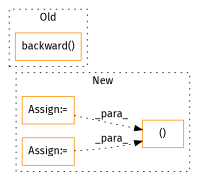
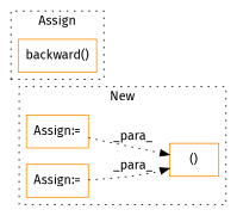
  digraph {
    rankdir=LR
    fontname="Fira Sans"
    node [a=68 l=3 shape=box color=darkorange fontname="Fira Sans"]
    edge [style=dotted fontname="Fira Sans"]
    n1 [a=54 l=13 label="()" s=2668]
    n2 [label="Assign:=" s=2402]
    n3 [label="Assign:=" s=2351]
    n4 [a=75 l=15 label="backward()" s=1611]
    subgraph cluster_1 {
      label=New
      style=dotted
      n1
      n2
      n3
    }
    subgraph cluster_2 {
-     label=Old
+     label=Assign
      style=dotted
      n4
    }
    n2 -> n1 [label=_para_]
    n3 -> n1 [label=_para_]
  }
